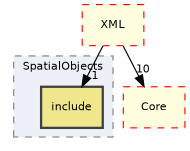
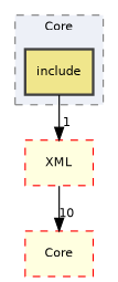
  digraph {
    compound=true
    node [color=red fillcolor=lightyellow fontname=Helvetica fontsize=10 shape=box style="dashed,filled"]
    edge [fontname=Helvetica fontsize=10 labeldistance=1.5 labelfontname=Helvetica labelfontsize=10]
    n1 [color=grey25 fillcolor=khaki label=include style="filled,bold,"]
    n2 [label=XML]
    n3 [label=Core]
    subgraph cluster_1 {
      bgcolor="#edf0f7"
      fontname=Helvetica
      fontsize=10
-     label=SpatialObjects
+     label=Core
      pencolor=grey50
      style="filled,dashed,"
      n1
    }
-   n2 -> n1 [headlabel=1]
+   n1 -> n2 [headlabel=1]
    n2 -> n3 [headlabel=10]
  }
